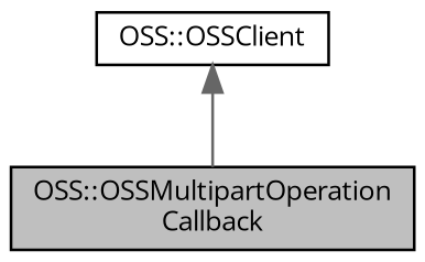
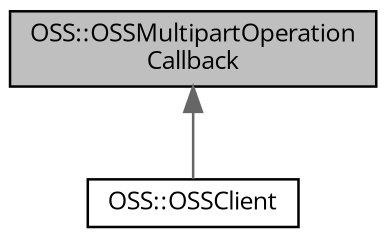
  digraph {
    fontname="Open Sans"
    node [color=black fontname="Open Sans" fontsize=10 shape=record style=filled]
    n1 [fillcolor=grey75 fontcolor=black height=0.2 label="OSS::OSSMultipartOperation\lCallback" width=0.4]
    n2 [fillcolor=white height=0.2 label="OSS::OSSClient" width=0.4]
-   n2 -> n1 [color=gray40 dir=back fontname="Open Sans" fontsize=10 labelfontname=Helvetica labelfontsize=10 style=solid]
+   n1 -> n2 [color=gray40 dir=back fontname="Open Sans" fontsize=10 labelfontname=Helvetica labelfontsize=10 style=solid]
  }
